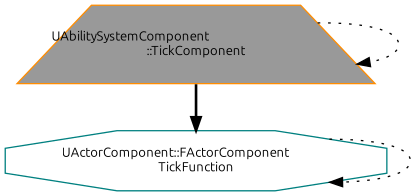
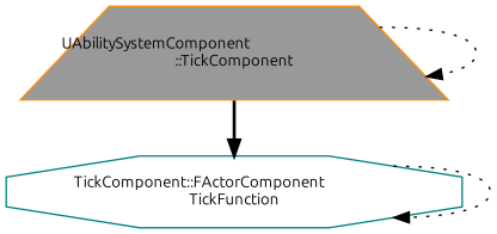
  digraph {
    rankdir=TB
    fontname=Ubuntu
    node [fontname=Ubuntu fontsize=10 style=filled]
    edge [color=black fontname=Ubuntu fontsize=10 labelfontname=Helvetica labelfontsize=10 style=dotted]
    n1 [color=darkorange fillcolor=grey60 fontcolor=black height=0.2 label="UAbilitySystemComponent\l::TickComponent" shape=trapezium width=0.4]
-   n2 [color=teal fillcolor=white height=0.2 label="UActorComponent::FActorComponent\lTickFunction" shape=octagon width=0.4]
+   n2 [color=teal fillcolor=white height=0.2 label="TickComponent::FActorComponent\lTickFunction" shape=octagon width=0.4]
    n1 -> n1
    n1 -> n2 [style=bold]
    n2 -> n2
  }
